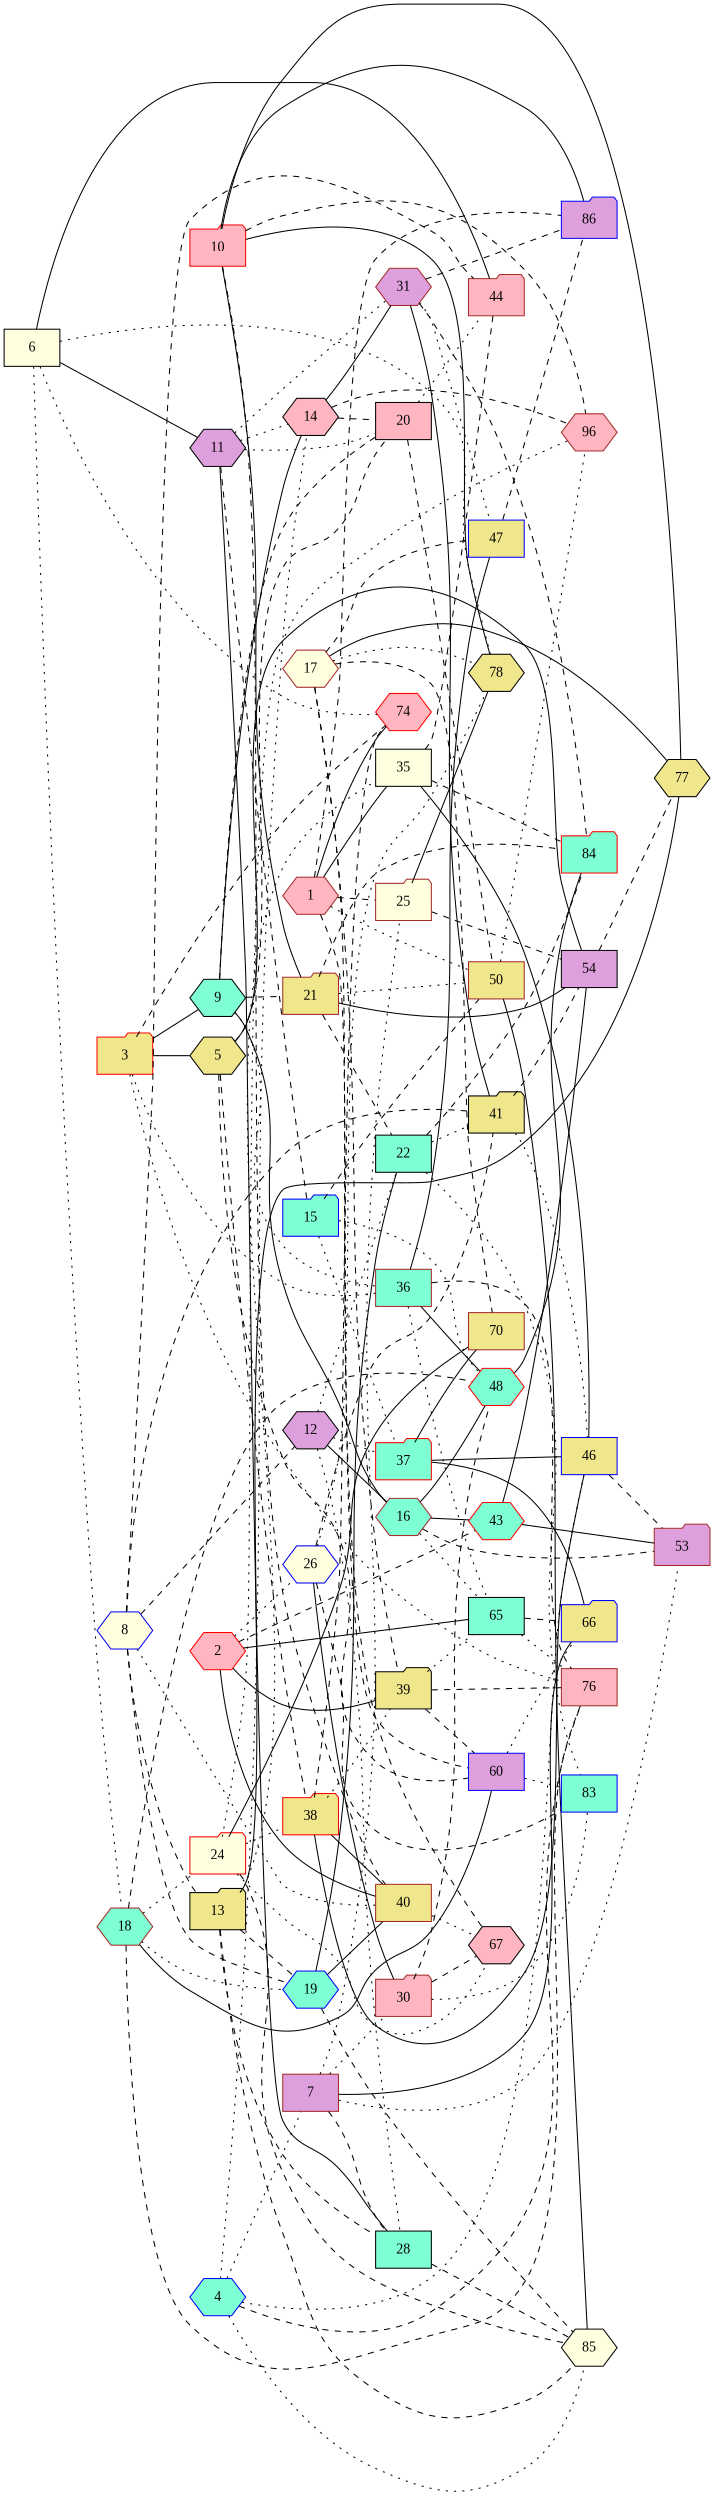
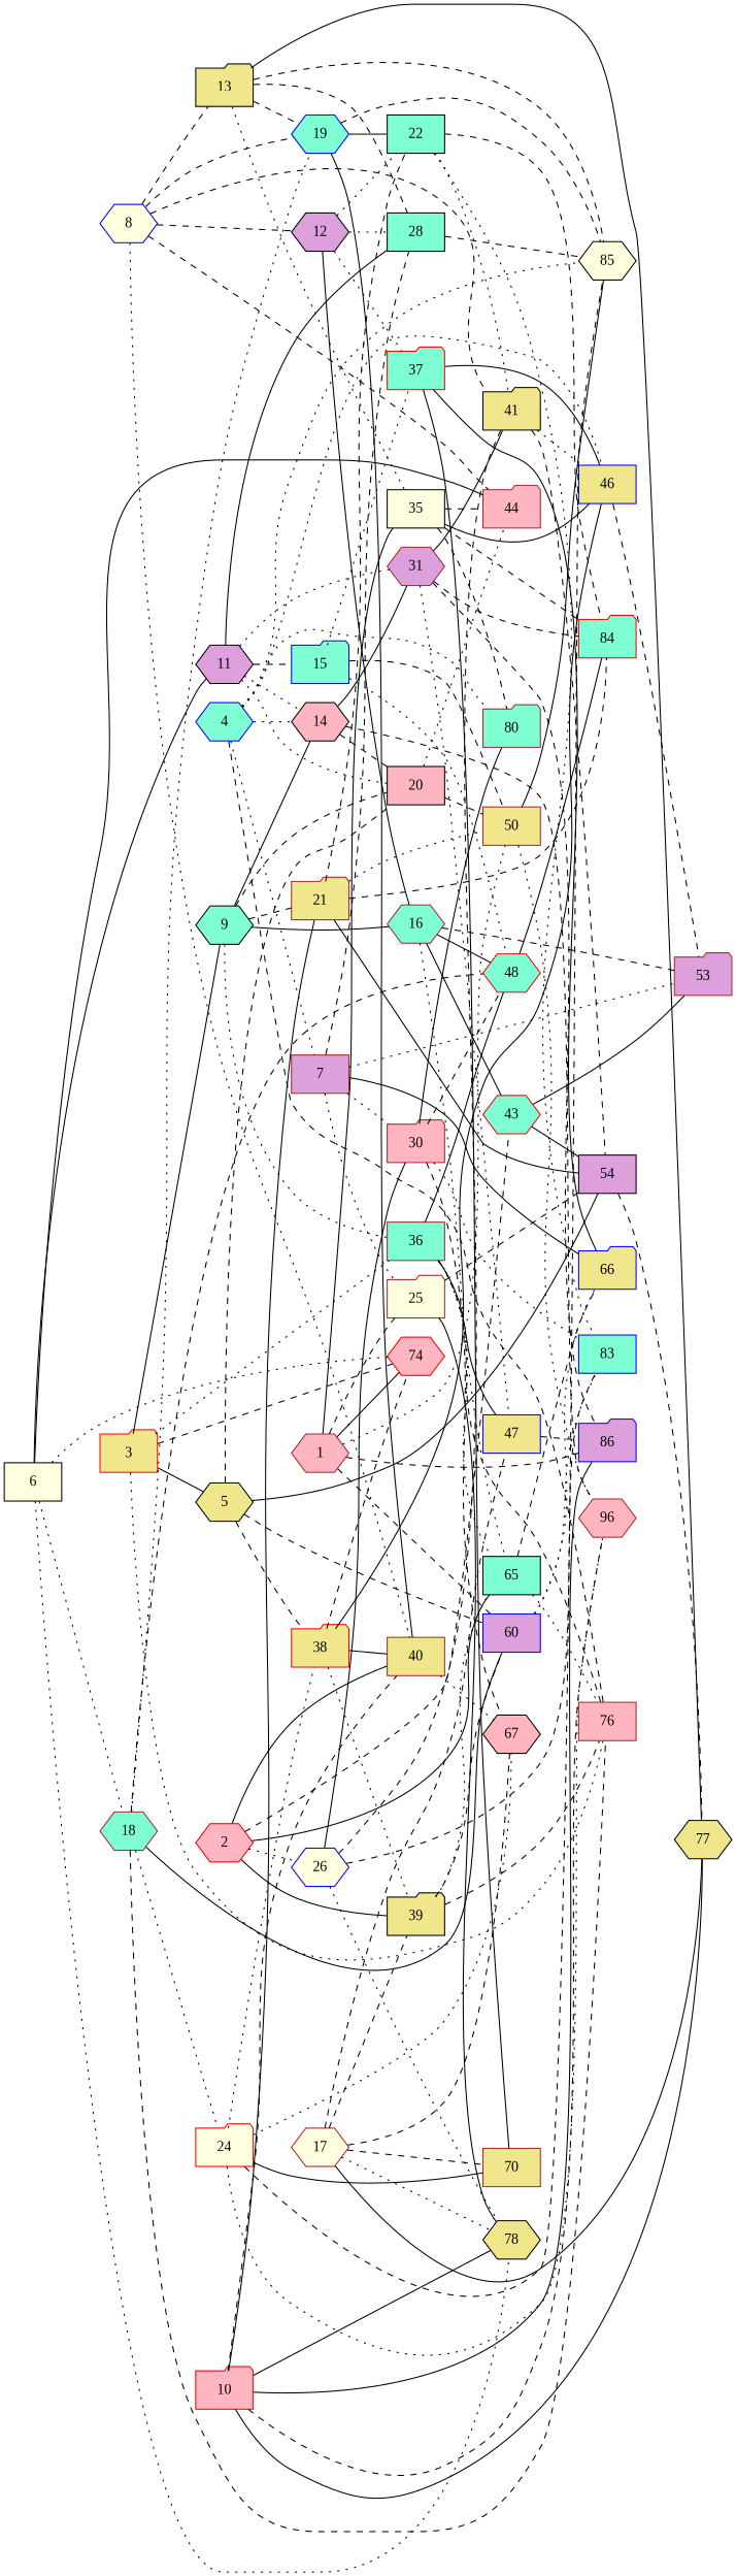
  graph {
    fontname="Liberation Serif"
    rankdir=LR
    node [color=black fillcolor=aquamarine fontname="Liberation Serif" shape=hexagon style=filled]
    edge [fontname="Liberation Serif" style=dashed]
    1 [color=brown fillcolor=lightpink super="+59"]
    25 [color=brown fillcolor=lightyellow shape=folder]
    35 [fillcolor=lightyellow shape=box super="+63"]
    50 [color=brown fillcolor=khaki shape=box super="+62"]
    60 [color=blue fillcolor=plum shape=box super="+98"]
    74 [color=red fillcolor=lightpink]
    86 [color=blue fillcolor=plum shape=folder]
    54 [fillcolor=plum shape=box super="+68"]
    78 [fillcolor=khaki super="+89"]
    46 [color=blue fillcolor=khaki shape=box super="+81"]
+   80 [color=brown shape=folder]
    44 [color=brown fillcolor=lightpink shape=folder]
    84 [color=red shape=folder]
    85 [fillcolor=lightyellow super="+87"]
    96 [color=brown fillcolor=lightpink]
    66 [color=blue fillcolor=khaki shape=folder]
    83 [color=blue shape=box]
    2 [color=red fillcolor=lightpink super="+27"]
    26 [color=blue fillcolor=lightyellow super="+69"]
    39 [fillcolor=khaki shape=folder super="+82"]
    40 [color=brown fillcolor=khaki shape=box super="+71"]
    43 [color=red]
    65 [shape=box super="+72"]
    30 [color=brown fillcolor=lightpink shape=folder super="+56"]
    41 [fillcolor=khaki shape=folder super="+52"]
    76 [color=brown fillcolor=lightpink shape=box super="+94"]
    67 [fillcolor=lightpink]
    53 [color=brown fillcolor=plum shape=folder]
    3 [color=red fillcolor=khaki shape=folder super="+73"]
    5 [fillcolor=khaki super="+34"]
    9 [super="+100"]
    36 [color=brown shape=box super="+57"]
    20 [fillcolor=lightpink shape=box super="+45"]
    38 [color=red fillcolor=khaki shape=folder super="+51"]
    14 [fillcolor=lightpink super="+79"]
    16 [color=brown super="+49"]
    21 [color=brown fillcolor=khaki shape=folder super="+23"]
    48 [color=red super="+55"]
    47 [color=blue fillcolor=khaki shape=box]
    4 [color=blue super="+88"]
    7 [color=brown fillcolor=plum shape=box super="+64"]
    28 [shape=box super="+97"]
    31 [color=brown fillcolor=plum super="+42"]
    77 [fillcolor=khaki]
    6 [fillcolor=lightyellow shape=box super="+91"]
    11 [fillcolor=plum super="+95"]
    18 [color=brown super="+92"]
    15 [color=blue shape=folder]
    19 [color=blue super="+99"]
    24 [color=red fillcolor=lightyellow shape=folder super="+32"]
    8 [color=blue fillcolor=lightyellow super="+29"]
    12 [fillcolor=plum super="+75"]
    13 [fillcolor=khaki shape=folder super="+58"]
    22 [shape=box super="+33"]
    37 [color=red shape=folder super="+90"]
    10 [color=red fillcolor=lightpink shape=folder super="+61"]
    70 [color=brown fillcolor=khaki shape=box]
    17 [color=brown fillcolor=lightyellow super="+93"]
    1 -- 25
    1 -- 35 [style=solid]
    1 -- 50 [style=dotted]
    1 -- 60
    1 -- 74 [style=solid]
    1 -- 86
    25 -- 54
    25 -- 78 [style=solid]
    35 -- 46 [style=solid]
+   35 -- 80
    35 -- 44
    35 -- 84
    50 -- 85 [style=solid]
    50 -- 96 [style=dotted]
    60 -- 66 [style=dotted]
    60 -- 83 [style=dotted]
    54 -- 77
    46 -- 53
    2 -- 26 [style=dotted weight=2]
    2 -- 39 [style=solid]
    2 -- 40 [style=solid]
    2 -- 43
    2 -- 65 [style=solid]
    26 -- 78 [style=dotted]
    26 -- 83
    26 -- 30 [style=solid]
    26 -- 41
    39 -- 60
    39 -- 65 [style=dotted]
    39 -- 76
    40 -- 67 [style=dotted]
    43 -- 54 [style=solid]
    43 -- 53 [style=solid]
    65 -- 66
    65 -- 76 [style=dotted]
+   30 -- 80 [style=solid]
    30 -- 83 [style=dotted]
    30 -- 67
    30 -- 48
    41 -- 54
    41 -- 46 [style=dotted]
    3 -- 74
    3 -- 76 [style=dotted]
    3 -- 5 [style=solid weight=2]
    3 -- 9 [style=solid]
    3 -- 36 [style=dotted]
    5 -- 60
    5 -- 54 [style=solid]
    5 -- 20
    5 -- 38
    9 -- 36 [style=dotted]
    9 -- 20
    9 -- 14 [style=solid]
    9 -- 16 [style=solid]
    9 -- 21
    36 -- 65 [style=dotted]
    36 -- 76
    36 -- 48 [style=solid]
    36 -- 47 [style=solid]
    20 -- 50
    20 -- 44 [style=dotted]
    38 -- 74
    38 -- 46 [style=solid]
    38 -- 39 [style=dotted]
    38 -- 40 [style=solid]
    14 -- 96
    14 -- 20
    14 -- 31 [style=solid]
    16 -- 43 [style=solid]
    16 -- 65 [style=dotted]
    16 -- 53
    16 -- 48 [style=solid]
    21 -- 50 [style=dotted]
    21 -- 54 [style=solid]
    21 -- 84
    21 -- 22
    48 -- 84 [style=solid]
    47 -- 86
    4 -- 46 [style=dotted]
+   4 -- 80 [style=dotted]
    4 -- 85 [style=dotted]
    4 -- 76
    4 -- 14 [style=dotted]
    4 -- 7 [style=dotted]
    7 -- 25 [style=dotted]
    7 -- 66 [style=solid]
    7 -- 30 [style=dotted]
    7 -- 53 [style=dotted]
    7 -- 28
    28 -- 85
    31 -- 86
    31 -- 84
    31 -- 41 [style=solid]
    31 -- 47 [style=dotted]
    6 -- 74 [style=dotted]
    6 -- 78 [style=dotted weight=2]
    6 -- 44 [style=solid]
    6 -- 11 [style=solid]
    6 -- 18 [style=dotted]
    11 -- 20 [style=dotted]
    11 -- 14 [style=dotted]
    11 -- 28 [style=solid]
    11 -- 31 [style=dotted]
    11 -- 15
    18 -- 60 [style=solid]
    18 -- 76
    18 -- 48
    18 -- 19 [style=dotted]
    18 -- 24 [style=dotted]
    15 -- 50
    15 -- 48 [style=dotted]
    15 -- 37 [style=dotted]
    19 -- 85
    19 -- 40 [style=solid]
    19 -- 22 [style=solid]
    24 -- 85
    24 -- 96 [style=dotted]
    24 -- 67 [style=dotted]
    24 -- 38 [style=dotted]
    24 -- 70 [style=solid]
    8 -- 44
    8 -- 40 [style=dotted]
    8 -- 41
    8 -- 19
    8 -- 12
    8 -- 13
    12 -- 16 [style=solid]
    12 -- 28 [style=dotted]
    12 -- 22 [style=dotted]
    12 -- 37 [style=dotted weight=2]
    13 -- 35 [style=dotted]
    13 -- 85
    13 -- 28
    13 -- 77 [style=solid]
    13 -- 19
    22 -- 84
    22 -- 83 [style=dotted]
    22 -- 41 [style=dotted]
    37 -- 46 [style=solid]
    37 -- 66 [style=solid]
    37 -- 70 [style=solid]
    10 -- 86 [style=solid]
    10 -- 78 [style=solid]
    10 -- 96
    10 -- 40
    10 -- 21 [style=solid]
    10 -- 77 [style=solid]
    17 -- 78 [style=dotted]
    17 -- 39
    17 -- 67
    17 -- 47
    17 -- 77 [style=solid]
    17 -- 70
  }
